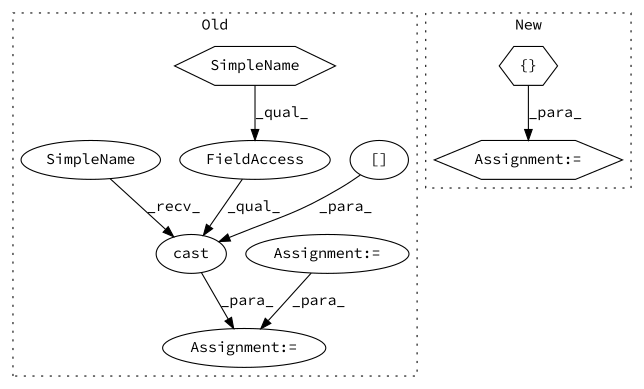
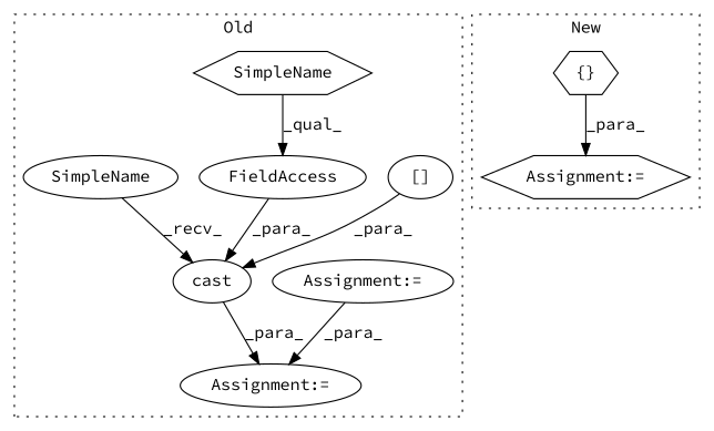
  digraph {
    fontname="Source Code Pro"
    node [a=7 l=1 s=4358 shape=ellipse fontname="Source Code Pro"]
    edge [fontname="Source Code Pro"]
    n1 [a=32 l="5,1" label=cast s="4337,4374"]
    n2 [label="Assignment:=" s=4428]
    n3 [a=22 l=16 label=FieldAccess]
    n4 [l=3 label="Assignment:=" s=3913]
    n5 [a=2 l="13,1" label="[]" s="4342,4356"]
    n6 [a=42 l=10 label=SimpleName shape=hexagon]
    n7 [a=42 l=10 label=SimpleName s=4326]
    n8 [a=4 l="1,1" label="{}" s="3437,3474" shape=hexagon]
    n9 [label="Assignment:=" s=3427 shape=hexagon]
    subgraph cluster_1 {
      label=Old
      style=dotted
      n1
      n2
      n3
      n4
      n5
      n6
      n7
    }
    subgraph cluster_2 {
      label=New
      style=dotted
      n8
      n9
    }
    n1 -> n2 [label=_para_]
-   n3 -> n1 [label=_qual_]
+   n3 -> n1 [label=_para_]
    n4 -> n2 [label=_para_]
    n5 -> n1 [label=_para_]
    n6 -> n3 [label=_qual_]
    n7 -> n1 [label=_recv_]
    n8 -> n9 [label=_para_]
  }
